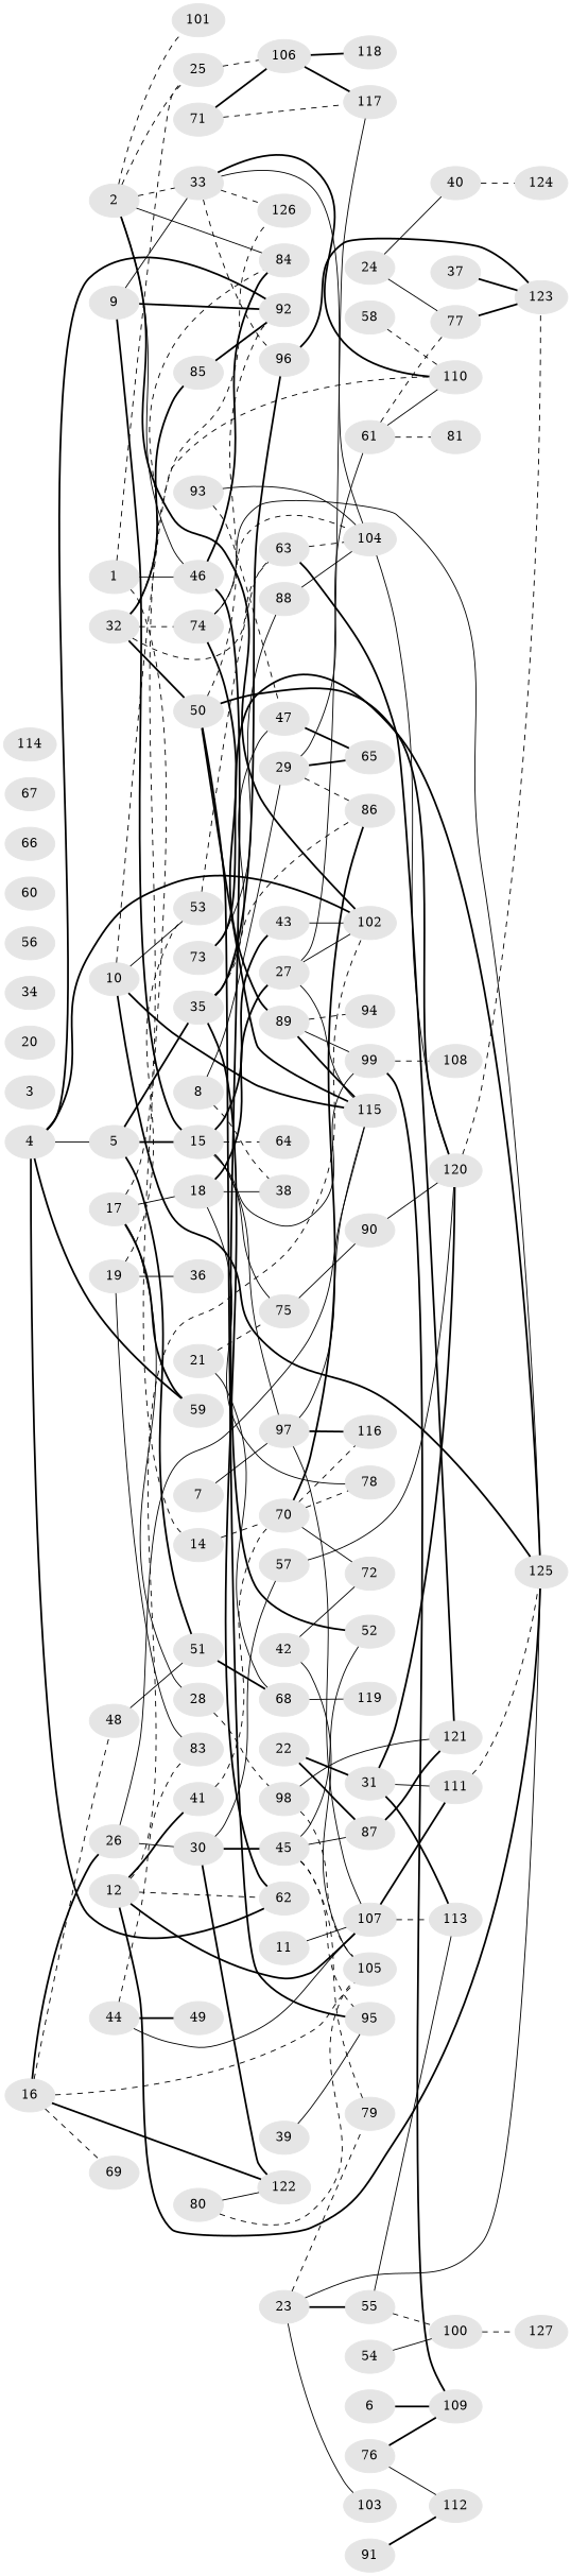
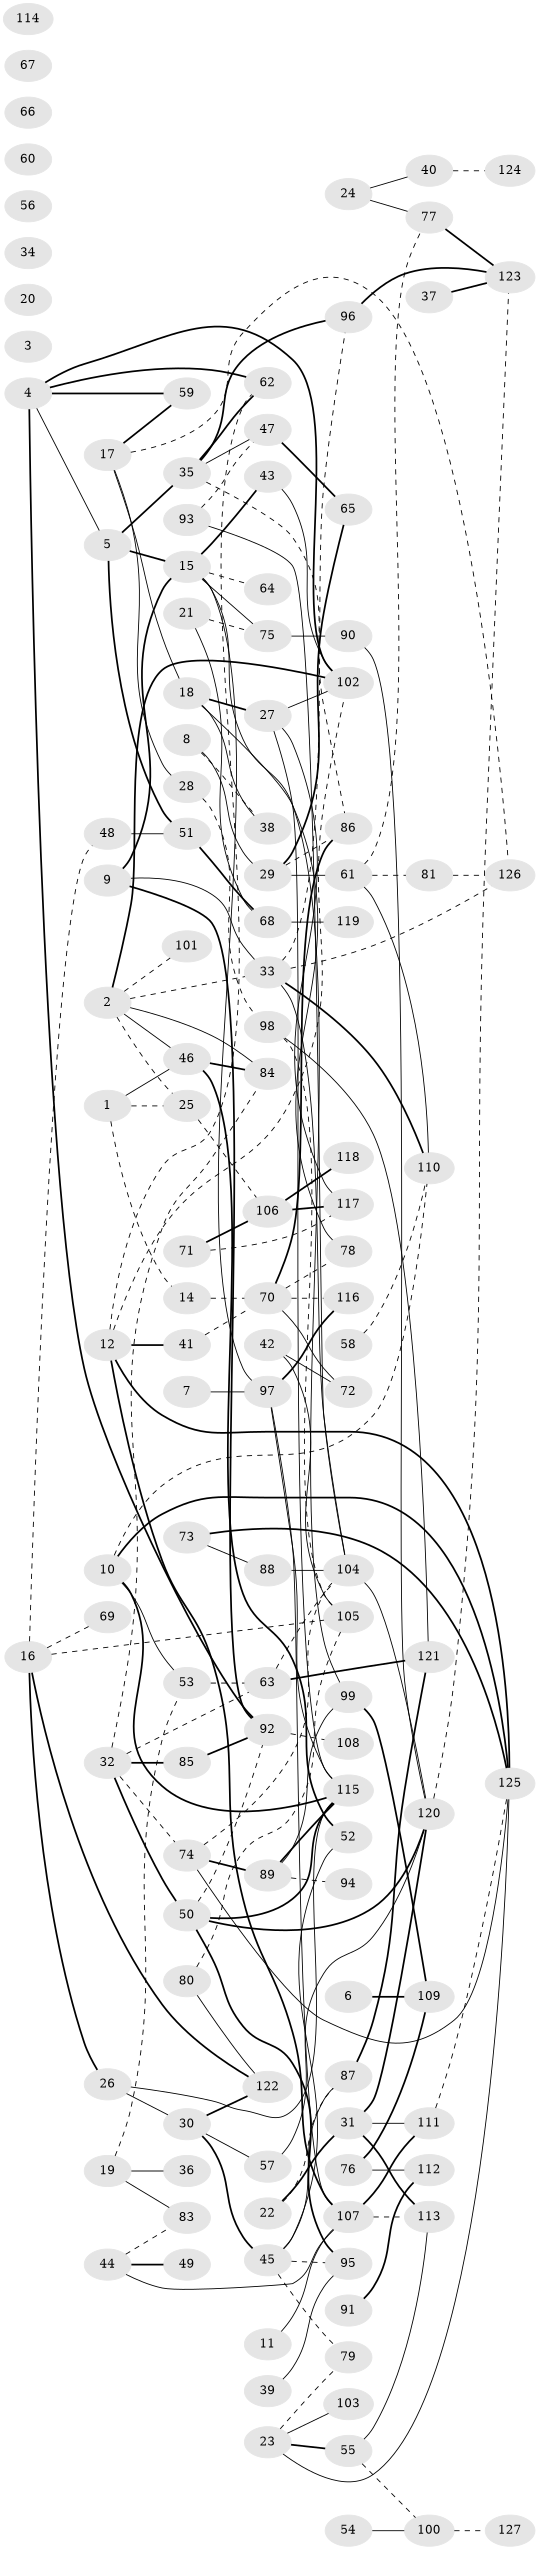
  graph {
    rankdir=LR
    node [color=gray90 style=filled]
    edge [style=solid]
    1
    14
    25
    46
    70
    106
    84
    52
    2
    33
    102
    101
    110
    126
    96
    104
    3
    4
    5
    59
    62
    92
    15
    35
    51
    108
    97
    43
    64
    75
    99
    47
    86
    68
    6
    109
    7
    115
    107
    116
    8
    29
    38
    61
    65
    9
    10
    53
    125
    63
    11
    111
    113
    12
    41
    48
    100
    127
    78
    72
    90
    16
    26
    69
    105
    122
    30
    17
    18
    28
    27
    98
    117
    19
    36
    83
    20
    21
    119
    22
    31
    87
    120
    121
    23
    55
    79
    103
    24
    40
    77
    124
    123
    118
    45
    57
    81
    95
    32
    50
    74
    85
    89
    34
    37
    39
    42
    44
    49
    54
    56
    58
    60
    66
    67
    71
    73
    88
    94
    76
    112
    80
    91
    93
    114
    1 -- 14 [style=dashed]
    1 -- 25 [style=dashed]
    1 -- 46
    14 -- 70 [style=dashed]
    25 -- 106 [style=dashed]
    46 -- 84 [style=bold]
    46 -- 52 [style=bold]
    70 -- 86 [style=bold]
    70 -- 116 [style=dashed]
    70 -- 78 [style=dashed]
    70 -- 72
    106 -- 117 [style=bold]
    106 -- 118 [style=bold]
    2 -- 25 [style=dashed]
    2 -- 46
    2 -- 84
    2 -- 33 [style=dashed]
    2 -- 102 [style=bold]
    2 -- 101 [style=dashed]
    33 -- 110 [style=bold]
    33 -- 126 [style=dashed]
    33 -- 96 [style=dashed]
    33 -- 104
    96 -- 123 [style=bold]
    104 -- 120
    4 -- 102 [style=bold]
    4 -- 5
    4 -- 59 [style=bold]
    4 -- 62 [style=bold]
    4 -- 92 [style=bold]
    5 -- 15 [style=bold]
    5 -- 35 [style=bold]
    5 -- 51 [style=bold]
-   99 -- 108 [style=dashed]
+   92 -- 108 [style=dashed]
    15 -- 97
    15 -- 43 [style=bold]
    15 -- 64 [style=dashed]
    15 -- 75
    15 -- 99
    35 -- 96 [style=bold]
    35 -- 62 [style=bold]
    35 -- 47
    35 -- 86 [style=dashed]
    51 -- 68 [style=bold]
    97 -- 115
    97 -- 107
    97 -- 116 [style=bold]
    43 -- 102
    75 -- 90
    99 -- 109 [style=bold]
    47 -- 65 [style=bold]
    68 -- 119
    6 -- 109 [style=bold]
    7 -- 97
    107 -- 111 [style=bold]
    107 -- 113 [style=dashed]
    8 -- 29
    8 -- 38 [style=dashed]
    29 -- 86 [style=dashed]
    29 -- 61
    29 -- 65 [style=bold]
    61 -- 110
    61 -- 77 [style=dashed]
    61 -- 81 [style=dashed]
    9 -- 33
    9 -- 92 [style=bold]
    9 -- 15 [style=bold]
    10 -- 110 [style=dashed]
    10 -- 115 [style=bold]
    10 -- 53
    10 -- 125 [style=bold]
    53 -- 63 [style=dashed]
    63 -- 104 [style=dashed]
    63 -- 121 [style=bold]
    11 -- 107
    111 -- 125 [style=dashed]
    12 -- 102 [style=dashed]
    12 -- 62 [style=dashed]
    12 -- 107 [style=bold]
    12 -- 125 [style=bold]
    12 -- 41 [style=bold]
    41 -- 70 [style=dashed]
    48 -- 51
    100 -- 127 [style=dashed]
    90 -- 120
    16 -- 48 [style=dashed]
    16 -- 26 [style=bold]
    16 -- 69 [style=dashed]
    16 -- 105 [style=dashed]
    16 -- 122 [style=bold]
    26 -- 115
    26 -- 30
    30 -- 122 [style=bold]
    30 -- 45 [style=bold]
    30 -- 57
    17 -- 126 [style=dashed]
    17 -- 59 [style=bold]
    17 -- 18
    17 -- 28
    18 -- 38
    18 -- 78
    18 -- 27 [style=bold]
    28 -- 98 [style=dashed]
    27 -- 102
    27 -- 115
    27 -- 117
    98 -- 105 [style=dashed]
    98 -- 121
    19 -- 53 [style=dashed]
    19 -- 36
    19 -- 83
    21 -- 75 [style=dashed]
    21 -- 68
    22 -- 31 [style=bold]
-   22 -- 87 [style=bold]
+   22 -- 87 [style=dashed]
    31 -- 111
    31 -- 113 [style=bold]
    31 -- 120 [style=bold]
    87 -- 121 [style=bold]
    120 -- 123 [style=dashed]
    23 -- 125
    23 -- 55 [style=bold]
    23 -- 79 [style=dashed]
    23 -- 103
    55 -- 113
    55 -- 100 [style=dashed]
    24 -- 40
    24 -- 77
    40 -- 124 [style=dashed]
    77 -- 123 [style=bold]
    45 -- 52
    45 -- 87
    45 -- 79 [style=dashed]
    45 -- 95 [style=dashed]
    57 -- 120
+   81 -- 126 [style=dashed]
    32 -- 84 [style=dashed]
    32 -- 63 [style=dashed]
    32 -- 50 [style=bold]
    32 -- 74 [style=dashed]
    32 -- 85 [style=bold]
    50 -- 92 [style=dashed]
    50 -- 115 [style=bold]
    50 -- 120 [style=bold]
    50 -- 95 [style=bold]
    74 -- 104 [style=dashed]
    74 -- 125
    74 -- 89 [style=bold]
    85 -- 92 [style=bold]
    89 -- 99
    89 -- 115 [style=bold]
    89 -- 94 [style=dashed]
    37 -- 123 [style=bold]
    39 -- 95
    42 -- 72
    42 -- 105
    44 -- 107
    44 -- 83 [style=dashed]
    44 -- 49 [style=bold]
    54 -- 100
    58 -- 110 [style=dashed]
    71 -- 106 [style=bold]
    71 -- 117 [style=dashed]
    73 -- 125 [style=bold]
    73 -- 88
    88 -- 104
    76 -- 109 [style=bold]
    76 -- 112
    80 -- 105 [style=dashed]
    80 -- 122
    91 -- 112 [style=bold]
    93 -- 104
    93 -- 47 [style=dashed]
  }
